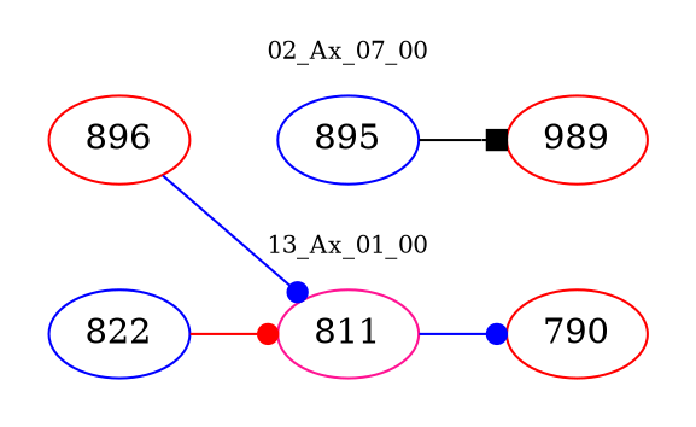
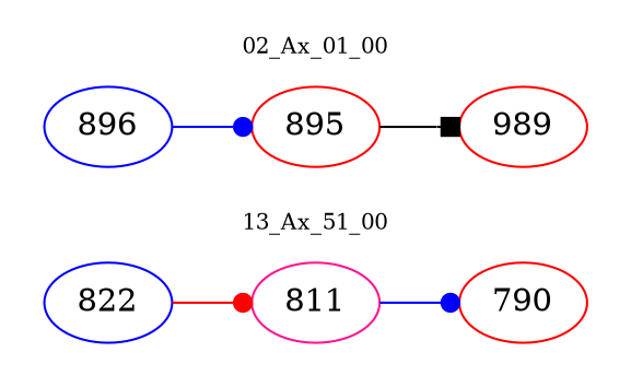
  digraph {
    rankdir=LR
    node [color=blue]
    edge [arrowhead=dot color=blue]
-   n1 [color=red label=896]
-   n2 [label=895]
+   n1 [label=896]
+   n2 [color=red label=895]
    n3 [color=red label=989]
    n4 [label=822]
    n5 [color=deeppink label=811]
    n6 [color=red label=790]
    subgraph cluster_1 {
      color=white
      fontsize=10
-     label="02_Ax_07_00"
+     label="02_Ax_01_00"
      n1
      n2
      n3
    }
    subgraph cluster_2 {
      color=white
      fontsize=10
-     label="13_Ax_01_00"
+     label="13_Ax_51_00"
      n4
      n5
      n6
    }
-   n1 -> n5
+   n1 -> n2
    n2 -> n3 [arrowhead=box color=black]
    n4 -> n5 [color=red]
    n5 -> n6
  }
